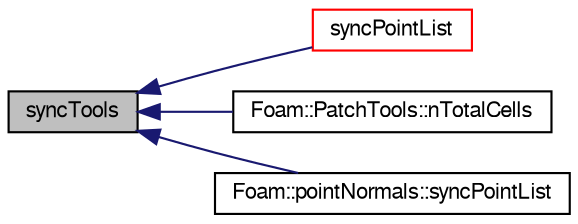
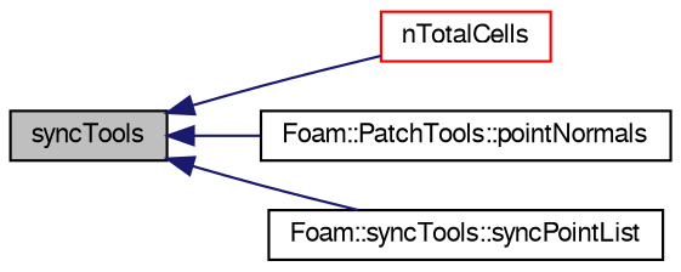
  digraph {
    rankdir=LR
    node [color=black fontname=FreeSans fontsize=10 shape=record]
    edge [color=midnightblue dir=back fontname=FreeSans fontsize=10 labelfontname=FreeSans labelfontsize=10 style=solid]
    n1 [fillcolor=grey75 fontcolor=black height=0.2 label=syncTools style=filled width=0.4]
-   n2 [color=red height=0.2 label=syncPointList width=0.4]
-   n3 [height=0.2 label="Foam::PatchTools::nTotalCells" width=0.4]
-   n4 [height=0.2 label="Foam::pointNormals::syncPointList" width=0.4]
+   n2 [color=red height=0.2 label=nTotalCells width=0.4]
+   n3 [height=0.2 label="Foam::PatchTools::pointNormals" width=0.4]
+   n4 [height=0.2 label="Foam::syncTools::syncPointList" width=0.4]
    n1 -> n2
    n1 -> n3
    n1 -> n4
  }
